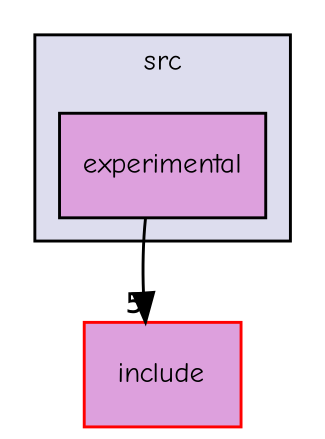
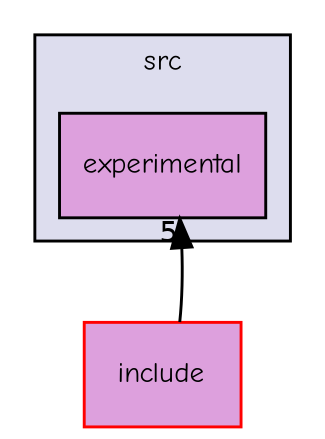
  digraph {
    compound=true
    fontname="Comic Neue"
    node [fillcolor=plum fontname="Comic Neue" fontsize=10 shape=box style=filled]
    n1 [label=experimental pencolor=black]
    n2 [color=red label=include]
    subgraph cluster_1 {
      bgcolor="#ddddee"
      fontsize=10
      label=src
      pencolor=black
      n1
    }
-   n1 -> n2 [headlabel=5 labeldistance=1.5 labelfontname=Helvetica labelfontsize=10 fontname="Comic Neue"]
+   n2 -> n1 [headlabel=5 labeldistance=1.5 labelfontname=Helvetica labelfontsize=10 fontname="Comic Neue"]
  }
